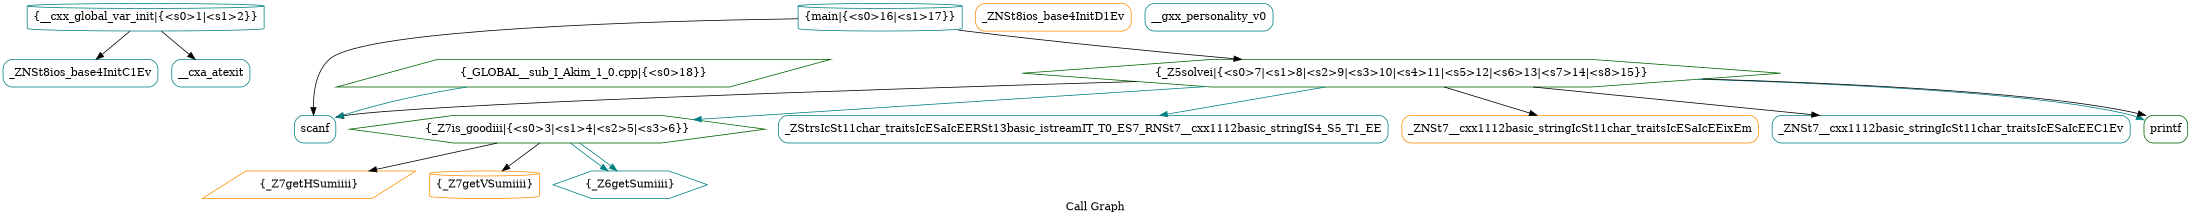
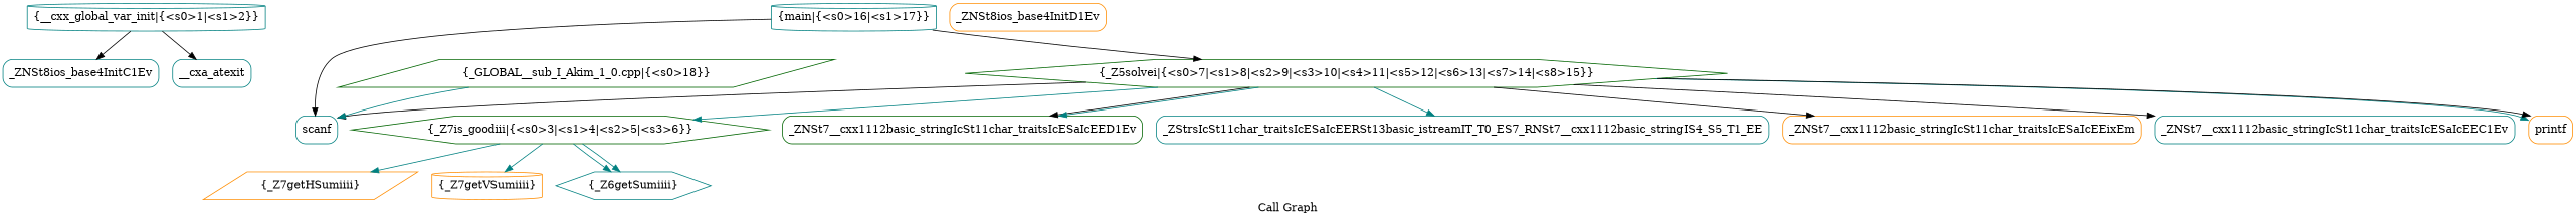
  digraph {
    label="Call Graph"
    node [color=teal shape=Mrecord]
    edge [color=black tailport=s0]
    n1 [label="{__cxx_global_var_init|{<s0>1|<s1>2}}" shape=cylinder]
    n2 [label="{_ZNSt8ios_base4InitC1Ev}"]
    n3 [label="{__cxa_atexit}"]
    n4 [color=darkgreen label="{_Z7is_goodiii|{<s0>3|<s1>4|<s2>5|<s3>6}}" shape=hexagon]
    n5 [color=darkorange label="{_Z7getHSumiiii}" shape=parallelogram]
    n6 [color=darkorange label="{_Z7getVSumiiii}" shape=cylinder]
    n7 [label="{_Z6getSumiiii}" shape=hexagon]
+   n8 [color=darkgreen label="{_ZNSt7__cxx1112basic_stringIcSt11char_traitsIcESaIcEED1Ev}"]
    n9 [color=darkorange label="{_ZNSt8ios_base4InitD1Ev}"]
    n10 [label="{scanf}"]
    n11 [label="{main|{<s0>16|<s1>17}}" shape=cylinder]
    n12 [color=darkgreen label="{_Z5solvei|{<s0>7|<s1>8|<s2>9|<s3>10|<s4>11|<s5>12|<s6>13|<s7>14|<s8>15}}" shape=hexagon]
    n13 [label="{_ZStrsIcSt11char_traitsIcESaIcEERSt13basic_istreamIT_T0_ES7_RNSt7__cxx1112basic_stringIS4_S5_T1_EE}"]
    n14 [color=darkorange label="{_ZNSt7__cxx1112basic_stringIcSt11char_traitsIcESaIcEEixEm}"]
    n15 [label="{_ZNSt7__cxx1112basic_stringIcSt11char_traitsIcESaIcEEC1Ev}"]
-   n16 [color=darkgreen label="{printf}"]
+   n16 [color=darkorange label="{printf}"]
    n17 [color=darkgreen label="{_GLOBAL__sub_I_Akim_1_0.cpp|{<s0>18}}" shape=parallelogram]
-   n18 [label="{__gxx_personality_v0}"]
    n1 -> n2
    n1 -> n3 [tailport=s1]
-   n4 -> n5
-   n4 -> n6 [tailport=s1]
+   n4 -> n5 [color=teal]
+   n4 -> n6 [color=teal tailport=s1]
    n4 -> n7 [color=teal tailport=s2]
    n4 -> n7 [color=teal tailport=s3]
    n11 -> n10
    n11 -> n12 [tailport=s1]
    n12 -> n4 [color=teal tailport=s6]
+   n12 -> n8 [tailport=s4]
+   n12 -> n8 [color=teal tailport=s5]
    n12 -> n10
    n12 -> n13 [color=teal tailport=s2]
    n12 -> n14 [tailport=s3]
    n12 -> n15 [tailport=s1]
    n12 -> n16 [color=teal tailport=s7]
    n12 -> n16 [tailport=s8]
    n17 -> n10 [color=teal]
  }
